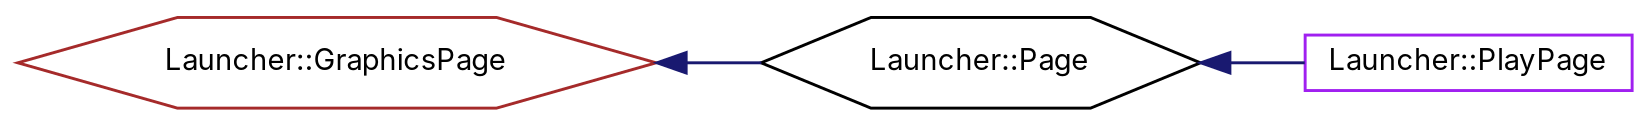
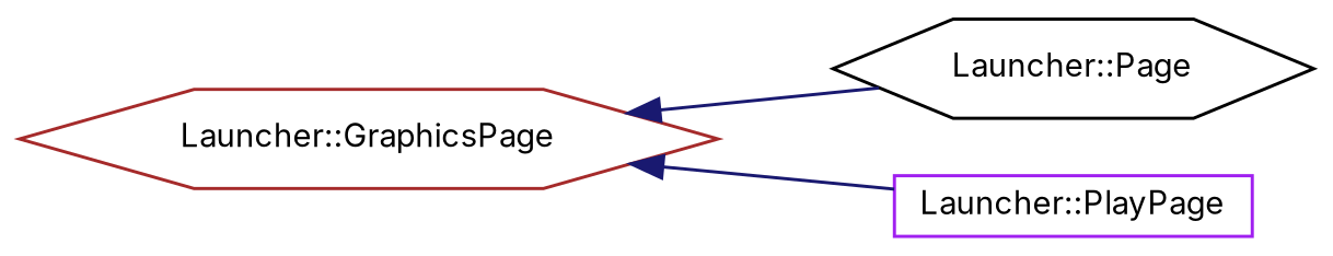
  digraph {
    fontname=Inter
    rankdir=LR
    node [fillcolor=white fontname=Inter fontsize=10 shape=hexagon style=filled]
    edge [color=midnightblue dir=back fontname=Inter fontsize=10 labelfontname=Helvetica labelfontsize=10 style=solid]
    n1 [color=black height=0.2 label="Launcher::Page" width=0.4]
    n2 [color=purple height=0.2 label="Launcher::PlayPage" shape=box width=0.4]
    n3 [color=brown height=0.2 label="Launcher::GraphicsPage" width=0.4]
-   n1 -> n2
+   n3 -> n2
    n3 -> n1
  }
